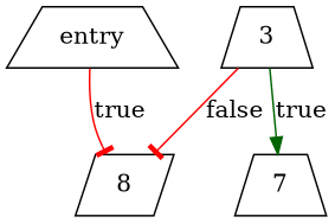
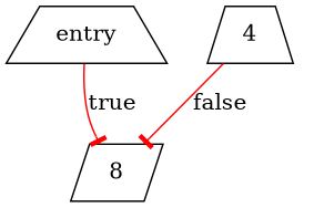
  digraph {
    node [shape=trapezium]
    edge [arrowhead=tee color=red]
    n1 [label=entry]
    8 [shape=parallelogram]
-   3
-   7
+   3 [label=4]
    n1 -> 8 [label=true]
    3 -> 8 [label=false]
-   3 -> 7 [arrowhead=normal color=darkgreen label=true]
  }
